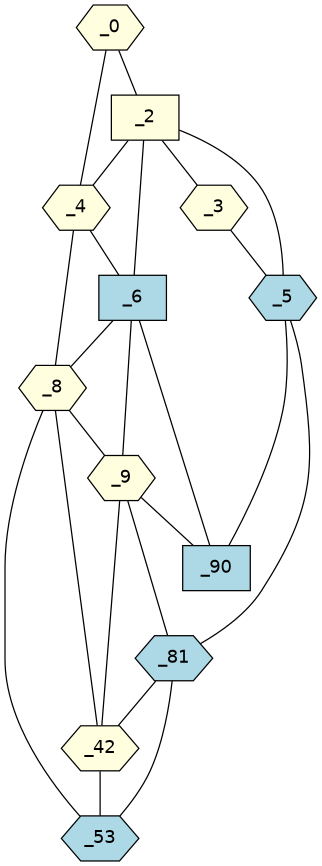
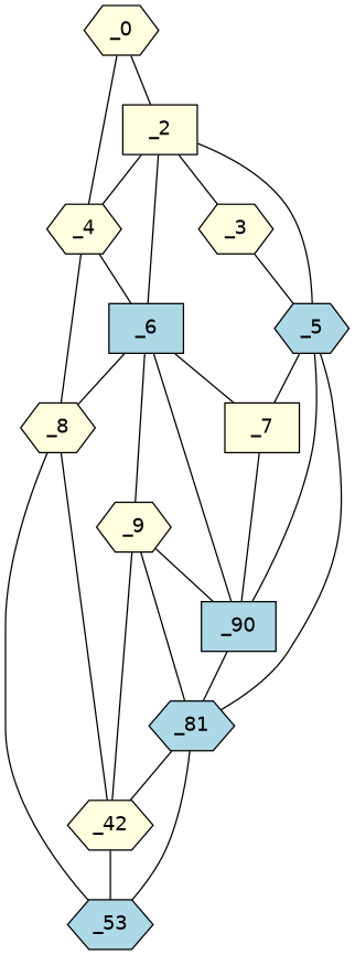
  graph {
    fontname="DejaVu Sans"
    node [fillcolor=lightyellow fontname="DejaVu Sans" shape=hexagon style=filled x=90 y=75]
    edge [fontname="DejaVu Sans" valence=1]
    _0 [x=12]
    _2 [shape=box x=46 y=84]
    _4 [x=54 y=2]
    _3 [x=47 y=124]
    _5 [fillcolor=lightblue x=74 y=115]
    _6 [fillcolor=lightblue shape=box x=78]
    _8 [x=88 y=11]
+   _7 [shape=box x=79 y=107]
    n9 [fillcolor=lightblue label=_90 shape=box y=107]
    n10 [fillcolor=lightblue label=_81 x=113 y=98]
    _9 [y=71]
    n12 [label=_42 x=116 y=59]
    n13 [fillcolor=lightblue label=_53 x=121 y=54]
    _0 -- _2
    _0 -- _4
    _2 -- _4
    _2 -- _3 [valence=2]
    _2 -- _5
    _2 -- _6 [valence=2]
    _4 -- _6 [valence=2]
    _4 -- _8
    _3 -- _5
+   _5 -- _7 [valence=2]
    _5 -- n9 [valence=2]
    _5 -- n10
    _6 -- _8 [valence=2]
+   _6 -- _7
    _6 -- n9 [valence=2]
    _6 -- _9
-   _8 -- _9 [valence=2]
    _8 -- n12
    _8 -- n13
+   _7 -- n9
+   n9 -- n10 [valence=2]
    n10 -- n12
    n10 -- n13
    _9 -- n9 [valence=2]
    _9 -- n10 [valence=2]
    _9 -- n12 [valence=2]
    n12 -- n13 [valence=2]
  }
